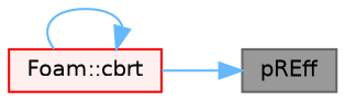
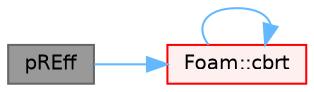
  digraph {
    rankdir=LR
    node [fontname=Helvetica fontsize=10 shape=box style=filled]
    edge [color=steelblue1 fontname=Helvetica fontsize=10 labelfontname=Helvetica labelfontsize=10 style=solid]
    n1 [color=gray40 fillcolor=grey60 fontcolor=black height=0.2 label=pREff width=0.4]
    n2 [color=red fillcolor="#FFF0F0" height=0.2 label="Foam::cbrt" width=0.4]
-   n2 -> n1
+   n1 -> n2
    n2 -> n2
  }
